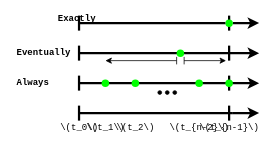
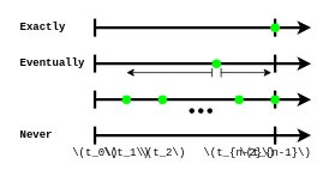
  <mxCell id="0" />
  <mxCell id="1" parent="0" />
  <mxCell id="2" value="" style="endArrow=classic;html=1;strokeWidth=3;" parent="1" edge="1"><mxGeometry width="50" height="50" relative="1" as="geometry"><mxPoint x="105" y="70" as="sourcePoint" /><mxPoint x="345" y="70" as="targetPoint" /></mxGeometry></mxCell>
  <mxCell id="3" value="" style="endArrow=classic;html=1;strokeWidth=3;" parent="1" edge="1"><mxGeometry width="50" height="50" relative="1" as="geometry"><mxPoint x="105" y="110" as="sourcePoint" /><mxPoint x="345" y="110" as="targetPoint" /></mxGeometry></mxCell>
- <mxCell id="4" value="Exactly" style="text;html=1;align=left;verticalAlign=middle;resizable=0;points=[];autosize=1;strokeColor=none;fillColor=none;fontFamily=Courier New;fontSize=12;fontStyle=1" parent="1" vertex="1"><mxGeometry x="75" y="15" width="70" height="20" as="geometry" /></mxCell>
+ <mxCell id="4" value="Exactly" style="text;html=1;align=left;verticalAlign=middle;resizable=0;points=[];autosize=1;strokeColor=none;fillColor=none;fontFamily=Courier New;fontSize=12;fontStyle=1" parent="1" vertex="1"><mxGeometry x="20" y="20" width="70" height="20" as="geometry" /></mxCell>
  <mxCell id="5" value="Eventually" style="text;html=1;align=left;verticalAlign=middle;resizable=0;points=[];autosize=1;strokeColor=none;fillColor=none;fontFamily=Courier New;fontStyle=1" parent="1" vertex="1"><mxGeometry x="20" y="60" width="90" height="20" as="geometry" /></mxCell>
- <mxCell id="6" value="Always" style="text;html=1;align=left;verticalAlign=middle;resizable=0;points=[];autosize=1;strokeColor=none;fillColor=none;fontFamily=Courier New;fontStyle=1" parent="1" vertex="1"><mxGeometry x="20" y="100" width="60" height="20" as="geometry" /></mxCell>
  <mxCell id="7" value="\(t_0\)" style="text;html=1;align=center;verticalAlign=middle;resizable=0;points=[];autosize=1;strokeColor=none;fillColor=none;fontSize=12;fontFamily=Courier New;" parent="1" vertex="1"><mxGeometry x="70" y="160" width="70" height="20" as="geometry" /></mxCell>
  <mxCell id="8" value="\(t_{n-1}\)" style="text;html=1;align=center;verticalAlign=middle;resizable=0;points=[];autosize=1;strokeColor=none;fillColor=none;fontSize=12;fontFamily=Courier New;" parent="1" vertex="1"><mxGeometry x="260" y="160" width="90" height="20" as="geometry" /></mxCell>
  <mxCell id="9" value="" style="endArrow=none;html=1;fontFamily=Courier New;fontSize=12;strokeWidth=3;" parent="1" edge="1"><mxGeometry width="50" height="50" relative="1" as="geometry"><mxPoint x="104.88" y="120" as="sourcePoint" /><mxPoint x="104.88" y="100" as="targetPoint" /></mxGeometry></mxCell>
  <mxCell id="10" value="" style="endArrow=none;html=1;fontFamily=Courier New;fontSize=12;strokeWidth=3;" parent="1" edge="1"><mxGeometry width="50" height="50" relative="1" as="geometry"><mxPoint x="104.88" y="80" as="sourcePoint" /><mxPoint x="104.88" y="60" as="targetPoint" /></mxGeometry></mxCell>
  <mxCell id="11" value="" style="endArrow=none;html=1;fontFamily=Courier New;fontSize=12;strokeWidth=3;" parent="1" edge="1"><mxGeometry width="50" height="50" relative="1" as="geometry"><mxPoint x="104.88" y="40" as="sourcePoint" /><mxPoint x="104.88" y="20" as="targetPoint" /></mxGeometry></mxCell>
  <mxCell id="12" value="" style="endArrow=classic;html=1;strokeWidth=3;startArrow=none;" parent="1" source="16" edge="1"><mxGeometry width="50" height="50" relative="1" as="geometry"><mxPoint x="105" y="29.86" as="sourcePoint" /><mxPoint x="345" y="29.86" as="targetPoint" /></mxGeometry></mxCell>
  <mxCell id="13" value="" style="endArrow=none;html=1;fontFamily=Courier New;fontSize=12;strokeWidth=3;" parent="1" edge="1"><mxGeometry width="50" height="50" relative="1" as="geometry"><mxPoint x="305" y="40" as="sourcePoint" /><mxPoint x="305" y="20" as="targetPoint" /></mxGeometry></mxCell>
  <mxCell id="14" value="" style="endArrow=none;html=1;fontFamily=Courier New;fontSize=12;strokeWidth=3;" parent="1" edge="1"><mxGeometry width="50" height="50" relative="1" as="geometry"><mxPoint x="305" y="80" as="sourcePoint" /><mxPoint x="305" y="60" as="targetPoint" /></mxGeometry></mxCell>
  <mxCell id="15" value="" style="endArrow=none;html=1;fontFamily=Courier New;fontSize=12;strokeWidth=3;" parent="1" edge="1"><mxGeometry width="50" height="50" relative="1" as="geometry"><mxPoint x="305" y="120" as="sourcePoint" /><mxPoint x="305" y="100" as="targetPoint" /></mxGeometry></mxCell>
  <mxCell id="16" value="" style="ellipse;whiteSpace=wrap;html=1;aspect=fixed;fontFamily=Courier New;fontSize=12;fillColor=#00FF00;align=left;strokeColor=none;" parent="1" vertex="1"><mxGeometry x="300" y="25" width="10" height="10" as="geometry" /></mxCell>
  <mxCell id="17" value="" style="endArrow=none;html=1;strokeWidth=3;" parent="1" target="16" edge="1"><mxGeometry width="50" height="50" relative="1" as="geometry"><mxPoint x="105" y="29.86" as="sourcePoint" /><mxPoint x="345" y="29.86" as="targetPoint" /><Array as="points"><mxPoint x="205" y="30" /></Array></mxGeometry></mxCell>
  <mxCell id="18" value="" style="ellipse;whiteSpace=wrap;html=1;aspect=fixed;fontFamily=Courier New;fontSize=12;fillColor=#00FF00;align=left;strokeColor=none;" parent="1" vertex="1"><mxGeometry x="235" y="65" width="10" height="10" as="geometry" /></mxCell>
  <mxCell id="19" value="" style="ellipse;whiteSpace=wrap;html=1;aspect=fixed;fontFamily=Courier New;fontSize=12;fillColor=#00FF00;align=left;strokeColor=none;" parent="1" vertex="1"><mxGeometry x="135" y="105" width="10" height="10" as="geometry" /></mxCell>
  <mxCell id="20" value="" style="ellipse;whiteSpace=wrap;html=1;aspect=fixed;fontFamily=Courier New;fontSize=12;fillColor=#00FF00;align=left;strokeColor=none;" parent="1" vertex="1"><mxGeometry x="260" y="105" width="10" height="10" as="geometry" /></mxCell>
  <mxCell id="21" value="" style="ellipse;whiteSpace=wrap;html=1;aspect=fixed;fontFamily=Courier New;fontSize=12;fillColor=#00FF00;align=left;strokeColor=none;" parent="1" vertex="1"><mxGeometry x="175" y="105" width="10" height="10" as="geometry" /></mxCell>
  <mxCell id="22" value="" style="ellipse;whiteSpace=wrap;html=1;aspect=fixed;fontFamily=Courier New;fontSize=12;fillColor=#00FF00;align=left;strokeColor=none;" parent="1" vertex="1"><mxGeometry x="300" y="105" width="10" height="10" as="geometry" /></mxCell>
  <mxCell id="23" value="" style="ellipse;whiteSpace=wrap;html=1;aspect=fixed;fontFamily=Courier New;fontSize=12;fillColor=#000000;align=left;strokeColor=default;" parent="1" vertex="1"><mxGeometry x="210" y="120" width="5" height="5" as="geometry" /></mxCell>
  <mxCell id="24" value="" style="ellipse;whiteSpace=wrap;html=1;aspect=fixed;fontFamily=Courier New;fontSize=12;fillColor=#000000;align=left;strokeColor=default;" parent="1" vertex="1"><mxGeometry x="220" y="120" width="5" height="5" as="geometry" /></mxCell>
  <mxCell id="25" value="" style="ellipse;whiteSpace=wrap;html=1;aspect=fixed;fontFamily=Courier New;fontSize=12;fillColor=#000000;align=left;strokeColor=default;" parent="1" vertex="1"><mxGeometry x="230" y="120" width="5" height="5" as="geometry" /></mxCell>
  <mxCell id="26" value="\(t_1\)" style="text;html=1;align=center;verticalAlign=middle;resizable=0;points=[];autosize=1;strokeColor=none;fillColor=none;fontSize=12;fontFamily=Courier New;" parent="1" vertex="1"><mxGeometry x="105" y="160" width="70" height="20" as="geometry" /></mxCell>
  <mxCell id="27" value="\(t_2\)" style="text;html=1;align=center;verticalAlign=middle;resizable=0;points=[];autosize=1;strokeColor=none;fillColor=none;fontSize=12;fontFamily=Courier New;" parent="1" vertex="1"><mxGeometry x="145" y="160" width="70" height="20" as="geometry" /></mxCell>
  <mxCell id="28" value="\(t_{n-2}\)" style="text;html=1;align=center;verticalAlign=middle;resizable=0;points=[];autosize=1;strokeColor=none;fillColor=none;fontSize=12;fontFamily=Courier New;" parent="1" vertex="1"><mxGeometry x="220" y="160" width="90" height="20" as="geometry" /></mxCell>
  <mxCell id="29" value="" style="endArrow=classic;html=1;" parent="1" edge="1"><mxGeometry width="50" height="50" relative="1" as="geometry"><mxPoint x="235" y="80" as="sourcePoint" /><mxPoint x="140" y="80" as="targetPoint" /></mxGeometry></mxCell>
  <mxCell id="30" value="" style="endArrow=classic;html=1;" parent="1" edge="1"><mxGeometry width="50" height="50" relative="1" as="geometry"><mxPoint x="245" y="80" as="sourcePoint" /><mxPoint x="300.93" y="80" as="targetPoint" /></mxGeometry></mxCell>
  <mxCell id="31" value="" style="endArrow=none;html=1;" parent="1" edge="1"><mxGeometry width="50" height="50" relative="1" as="geometry"><mxPoint x="235" y="85" as="sourcePoint" /><mxPoint x="235" y="75" as="targetPoint" /></mxGeometry></mxCell>
  <mxCell id="32" value="" style="endArrow=none;html=1;" parent="1" edge="1"><mxGeometry width="50" height="50" relative="1" as="geometry"><mxPoint x="245" y="85" as="sourcePoint" /><mxPoint x="245" y="75" as="targetPoint" /></mxGeometry></mxCell>
+ <mxCell id="33" value="Never" style="text;html=1;align=left;verticalAlign=middle;resizable=0;points=[];autosize=1;strokeColor=none;fillColor=none;fontFamily=Courier New;fontSize=12;fontStyle=1" vertex="1" parent="1"><mxGeometry x="20" y="140" width="50" height="20" as="geometry" /></mxCell>
  <mxCell id="34" value="" style="endArrow=none;html=1;fontFamily=Courier New;fontSize=12;strokeWidth=3;" edge="1" parent="1"><mxGeometry width="50" height="50" relative="1" as="geometry"><mxPoint x="104.88" y="160" as="sourcePoint" /><mxPoint x="104.88" y="140" as="targetPoint" /></mxGeometry></mxCell>
  <mxCell id="35" value="" style="endArrow=classic;html=1;strokeWidth=3;startArrow=none;" edge="1" parent="1"><mxGeometry width="50" height="50" relative="1" as="geometry"><mxPoint x="310" y="150" as="sourcePoint" /><mxPoint x="345" y="149.86" as="targetPoint" /></mxGeometry></mxCell>
  <mxCell id="36" value="" style="endArrow=none;html=1;fontFamily=Courier New;fontSize=12;strokeWidth=3;" edge="1" parent="1"><mxGeometry width="50" height="50" relative="1" as="geometry"><mxPoint x="305" y="160" as="sourcePoint" /><mxPoint x="305" y="140" as="targetPoint" /></mxGeometry></mxCell>
  <mxCell id="37" value="" style="endArrow=none;html=1;strokeWidth=3;" edge="1" parent="1"><mxGeometry width="50" height="50" relative="1" as="geometry"><mxPoint x="105" y="149.86" as="sourcePoint" /><mxPoint x="310" y="150" as="targetPoint" /><Array as="points"><mxPoint x="205" y="150" /></Array></mxGeometry></mxCell>
